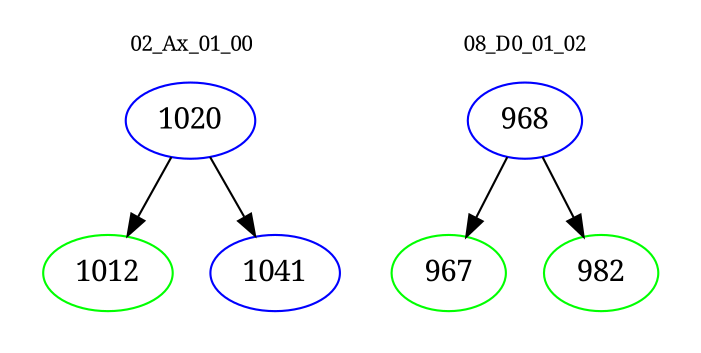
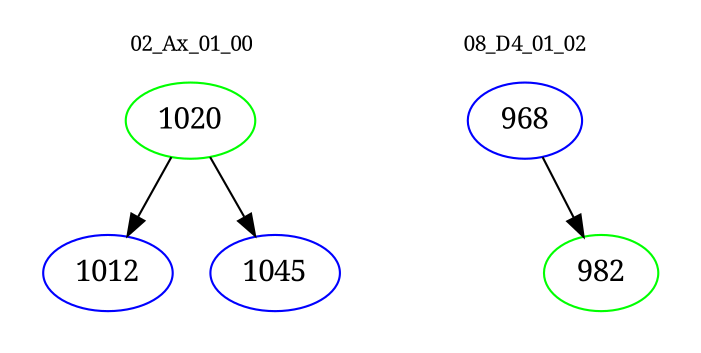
  digraph {
    fontname="Noto Serif"
    node [color=green fontname="Noto Serif"]
    edge [color=black fontname="Noto Serif"]
-   n1 [color=blue label=1020]
-   n2 [label=1012]
-   n3 [color=blue label=1041]
+   n1 [label=1020]
+   n2 [color=blue label=1012]
+   n3 [color=blue label=1045]
    n4 [color=blue label=968]
-   n5 [label=967]
    n6 [label=982]
    subgraph cluster_1 {
      color=white
      fontsize=10
      label="02_Ax_01_00"
      n1
      n2
      n3
    }
    subgraph cluster_2 {
      color=white
      fontsize=10
-     label="08_D0_01_02"
+     label="08_D4_01_02"
      n4
-     n5
      n6
    }
    n1 -> n2
    n1 -> n3
-   n4 -> n5
    n4 -> n6
  }
